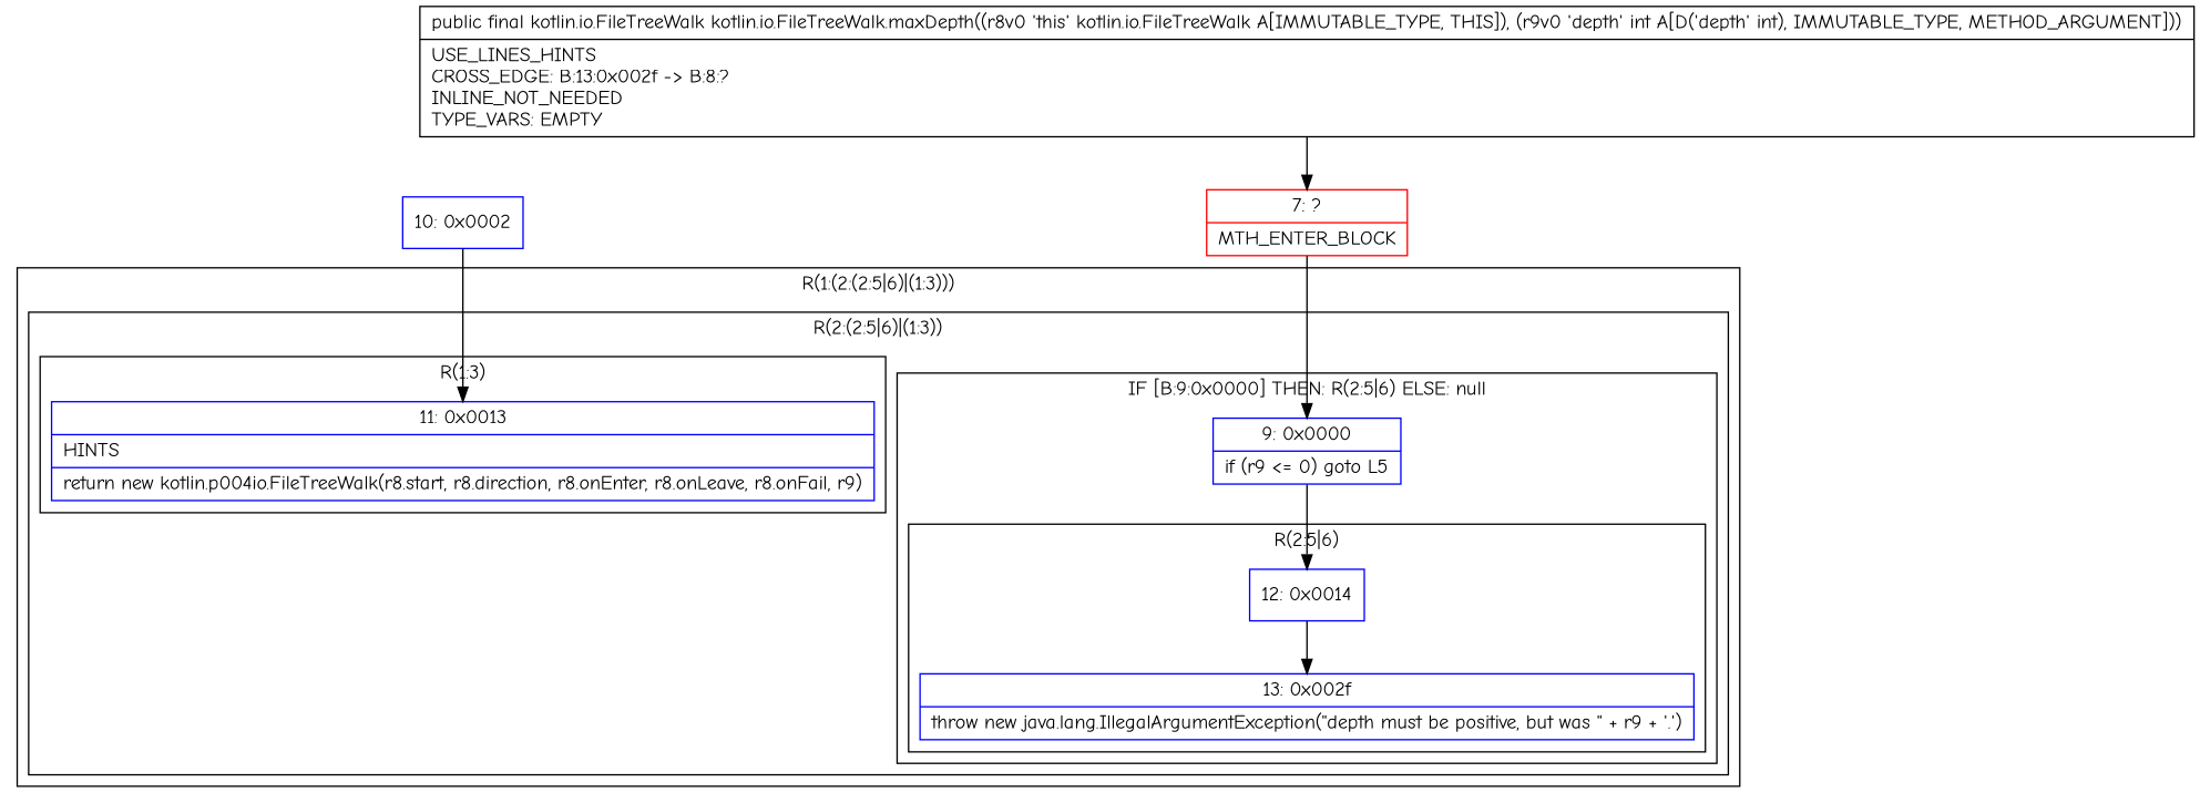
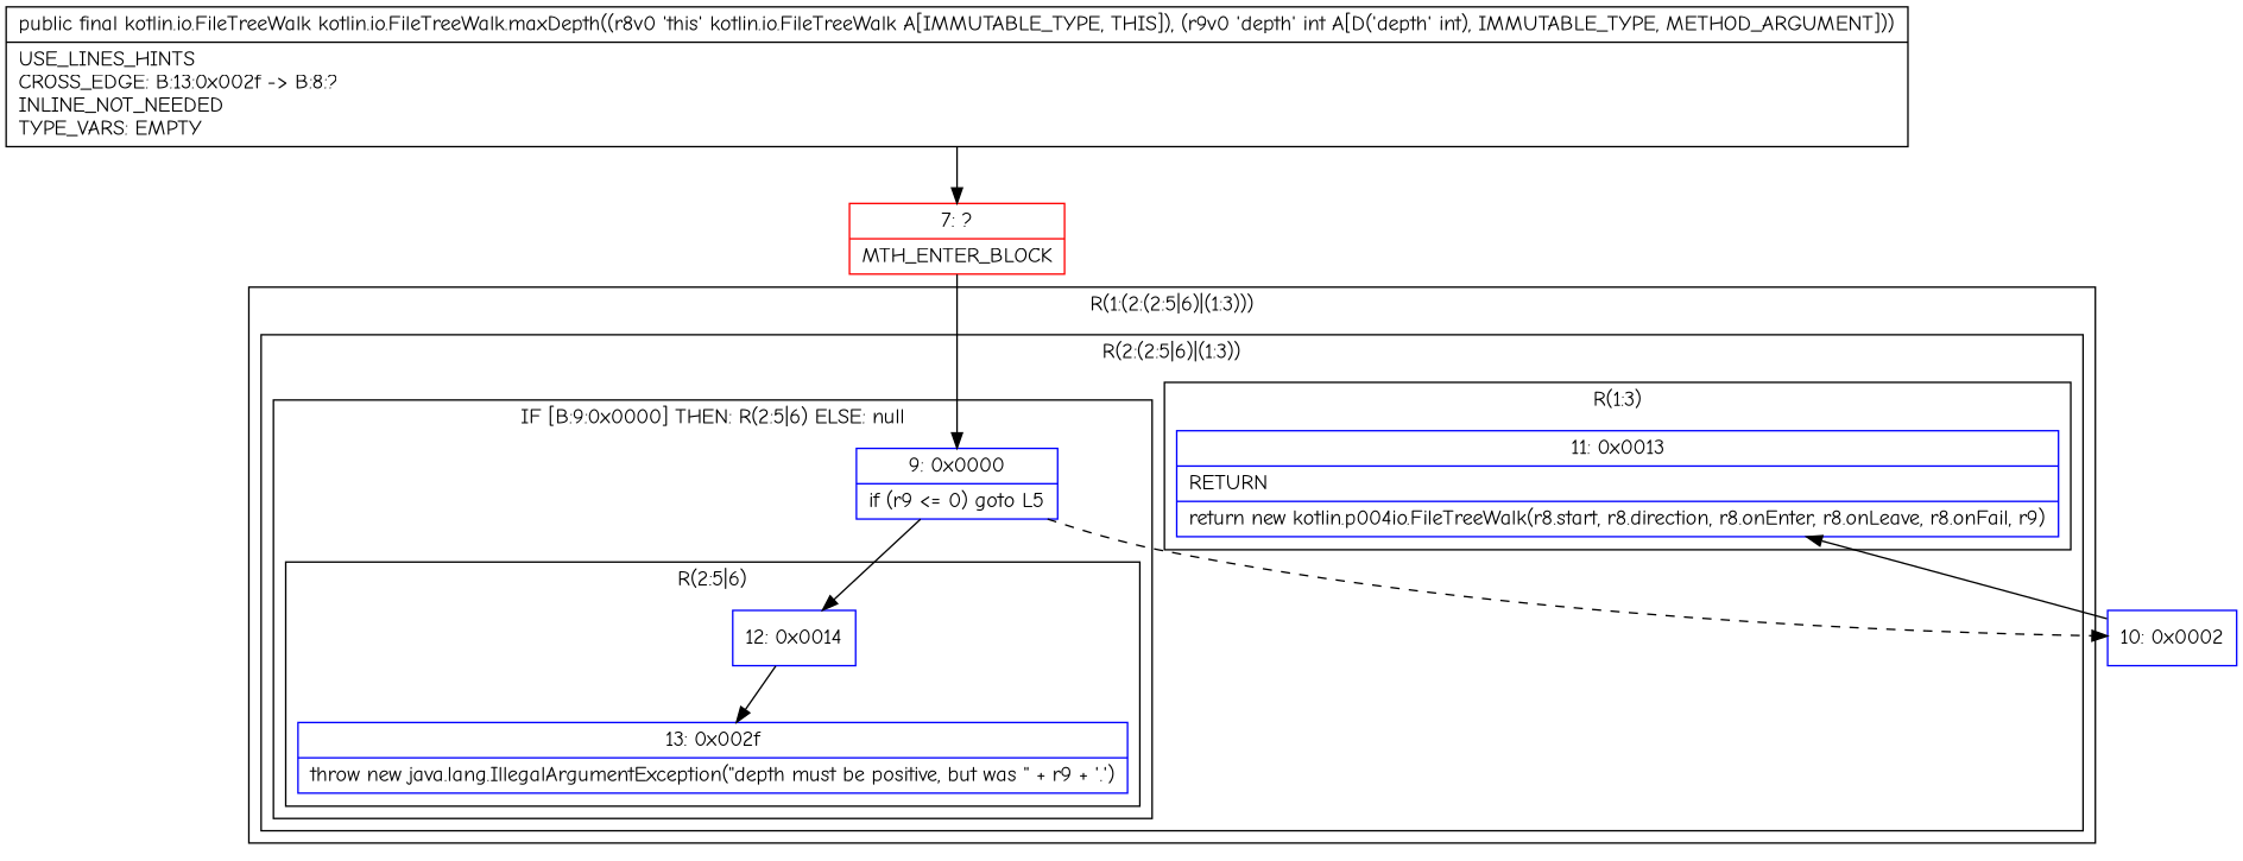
  digraph {
    fontname="Comic Neue"
    node [color=blue fontname="Comic Neue" shape=record]
    edge [fontname="Comic Neue"]
    n1 [label="{12\:\ 0x0014}"]
    n2 [label="{13\:\ 0x002f|throw new java.lang.IllegalArgumentException(\"depth must be positive, but was \" + r9 + '.')\l}"]
    n3 [label="{9\:\ 0x0000|if (r9 \<= 0) goto L5\l}"]
-   n4 [label="{11\:\ 0x0013|HINTS\l|return new kotlin.p004io.FileTreeWalk(r8.start, r8.direction, r8.onEnter, r8.onLeave, r8.onFail, r9)\l}"]
+   n4 [label="{11\:\ 0x0013|RETURN\l|return new kotlin.p004io.FileTreeWalk(r8.start, r8.direction, r8.onEnter, r8.onLeave, r8.onFail, r9)\l}"]
    n5 [label="{10\:\ 0x0002}"]
    n6 [color=red label="{7\:\ ?|MTH_ENTER_BLOCK\l}"]
    n7 [label="{public final kotlin.io.FileTreeWalk kotlin.io.FileTreeWalk.maxDepth((r8v0 'this' kotlin.io.FileTreeWalk A[IMMUTABLE_TYPE, THIS]), (r9v0 'depth' int A[D('depth' int), IMMUTABLE_TYPE, METHOD_ARGUMENT]))  | USE_LINES_HINTS\lCROSS_EDGE: B:13:0x002f \-\> B:8:?\lINLINE_NOT_NEEDED\lTYPE_VARS: EMPTY\l}" color=""]
    subgraph cluster_1 {
      label="R(1:(2:(2:5|6)|(1:3)))"
      subgraph cluster_2 {
        label="R(2:(2:5|6)|(1:3))"
        subgraph cluster_3 {
          label="IF [B:9:0x0000] THEN: R(2:5|6) ELSE: null"
          n3
          subgraph cluster_4 {
            label="R(2:5|6)"
            n1
            n2
          }
        }
        subgraph cluster_5 {
          label="R(1:3)"
          n4
        }
      }
    }
    n1 -> n2
    n3 -> n1
+   n3 -> n5 [style=dashed]
    n5 -> n4
    n6 -> n3
    n7 -> n6
  }
